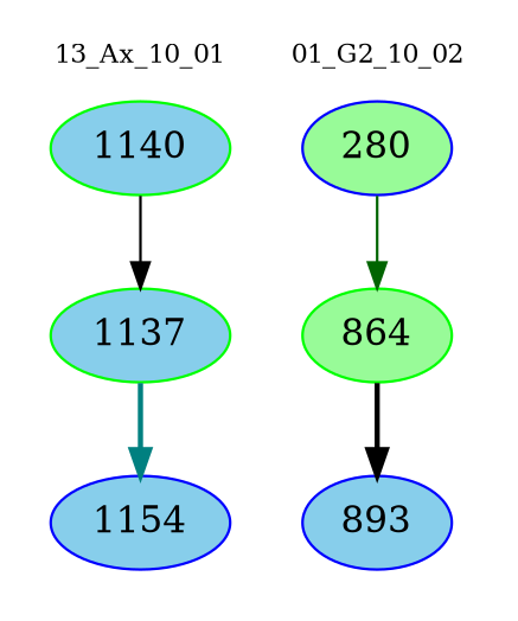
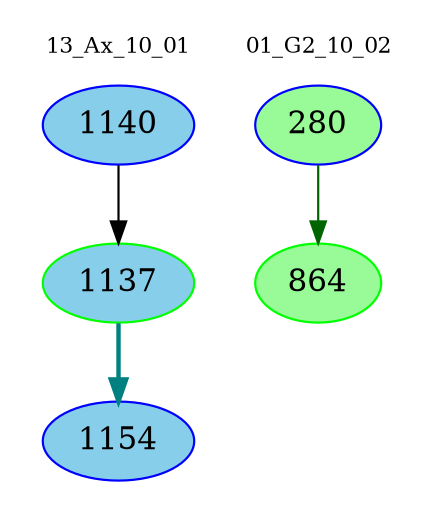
  digraph {
    node [color=blue fillcolor=skyblue style=filled]
    edge [color=black style=solid]
-   n1 [color=green label=1140]
+   n1 [label=1140]
    n2 [color=green label=1137]
    n3 [label=1154]
    n4 [fillcolor=palegreen label=280]
    n5 [color=green fillcolor=palegreen label=864]
-   n6 [label=893]
    subgraph cluster_1 {
      color=white
      fontsize=10
      label="13_Ax_10_01"
      n1
      n2
      n3
    }
    subgraph cluster_2 {
      color=white
      fontsize=10
      label="01_G2_10_02"
      n4
      n5
-     n6
    }
    n1 -> n2
    n2 -> n3 [color=teal style=bold]
    n4 -> n5 [color=darkgreen]
-   n5 -> n6 [style=bold]
  }
